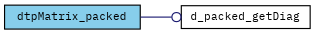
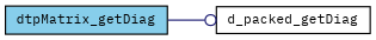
  digraph {
    rankdir=LR
    fontname="IBM Plex Mono"
    node [color=black fontname="IBM Plex Mono" fontsize=10 shape=record style=filled]
-   n1 [fillcolor=skyblue fontcolor=black height=0.2 label=dtpMatrix_packed width=0.4]
+   n1 [fillcolor=skyblue fontcolor=black height=0.2 label=dtpMatrix_getDiag width=0.4]
    n2 [fillcolor=white height=0.2 label=d_packed_getDiag width=0.4]
    n1 -> n2 [color=midnightblue fontname="IBM Plex Mono" fontsize=10 labelfontname="FreeSans.ttf" labelfontsize=10 style=solid arrowhead=odot]
  }
